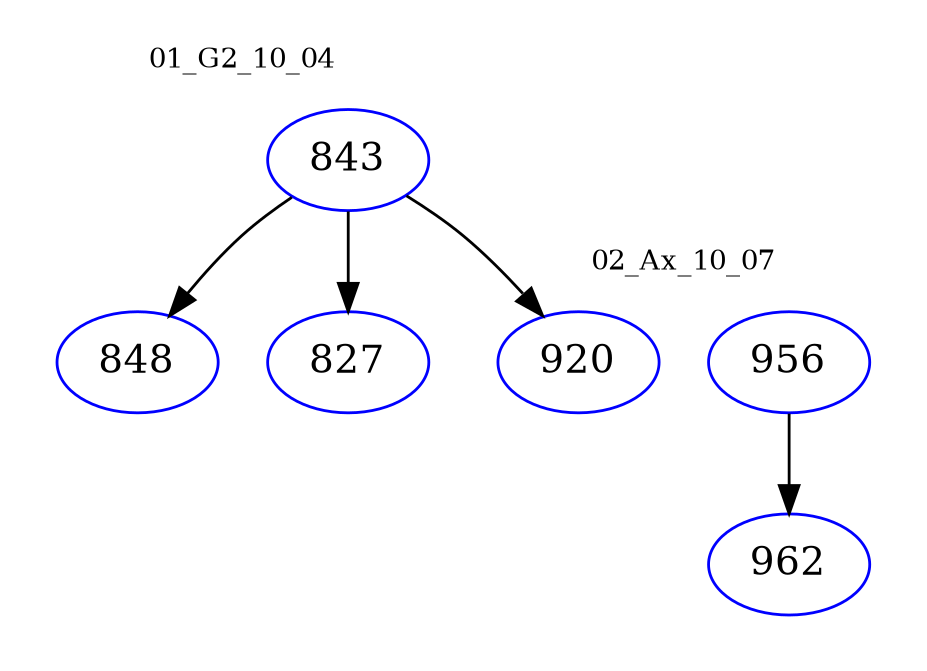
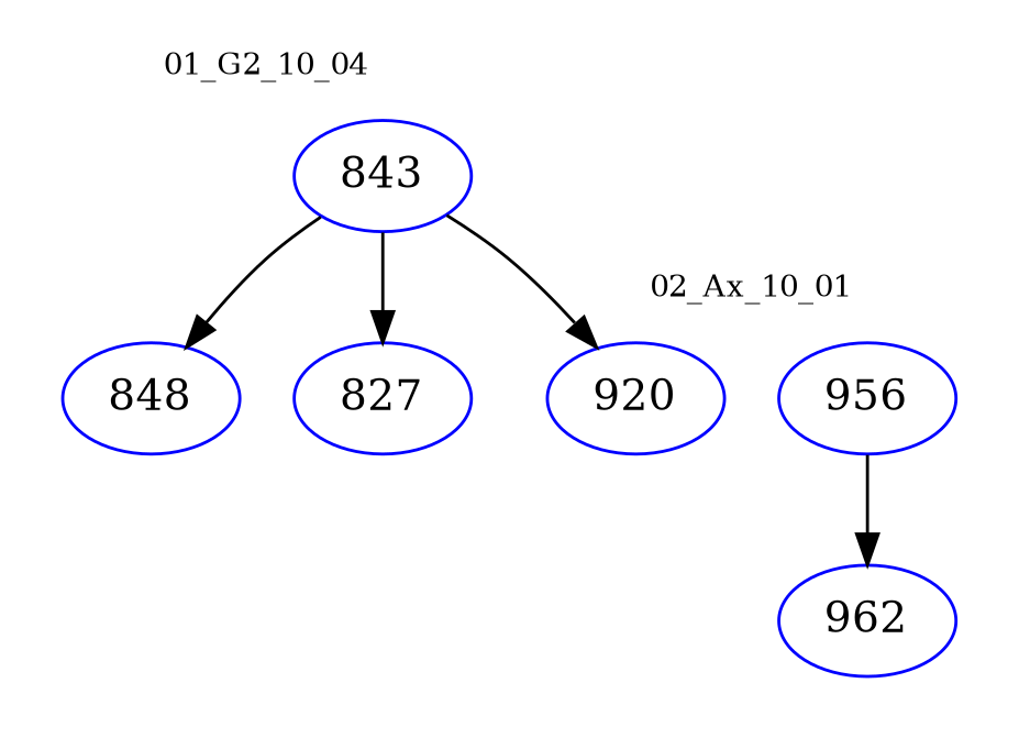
  digraph {
    node [color=blue]
    edge [color=black]
    n1 [label=956]
    n2 [label=920]
    n3 [label=962]
    n4 [label=843]
    n5 [label=848]
    n6 [label=827]
    subgraph cluster_1 {
      color=white
      fontsize=10
-     label="02_Ax_10_07"
+     label="02_Ax_10_01"
      n1
      n2
      n3
    }
    subgraph cluster_2 {
      color=white
      fontsize=10
      label="01_G2_10_04"
      n4
      n5
      n6
    }
    n1 -> n3
    n4 -> n2
    n4 -> n5
    n4 -> n6
  }
